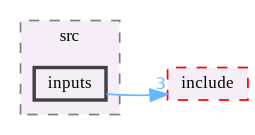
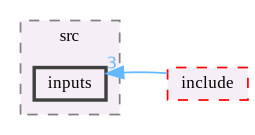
  digraph {
    compound=true
    rankdir=LR
    fontname="Liberation Serif"
    node [fillcolor="#f6eef6" fontname="Liberation Serif" fontsize=10 shape=box]
    n1 [color=grey25 height=0.2 label=inputs style="filled,bold" width=0.4]
    n2 [color=red height=0.2 label=include style="filled,dashed" width=0.4]
    subgraph cluster_1 {
      bgcolor="#f6eef6"
      fontsize=10
      label=src
      pencolor=grey50
      style="filled,dashed"
      n1
    }
-   n1 -> n2 [color=steelblue1 fontcolor=steelblue1 fontname="Liberation Serif" fontsize=10 headlabel=3 labeldistance=1.5 labelfontname=Helvetica labelfontsize=10]
+   n2 -> n1 [color=steelblue1 fontcolor=steelblue1 fontname="Liberation Serif" fontsize=10 headlabel=3 labeldistance=1.5 labelfontname=Helvetica labelfontsize=10]
  }
